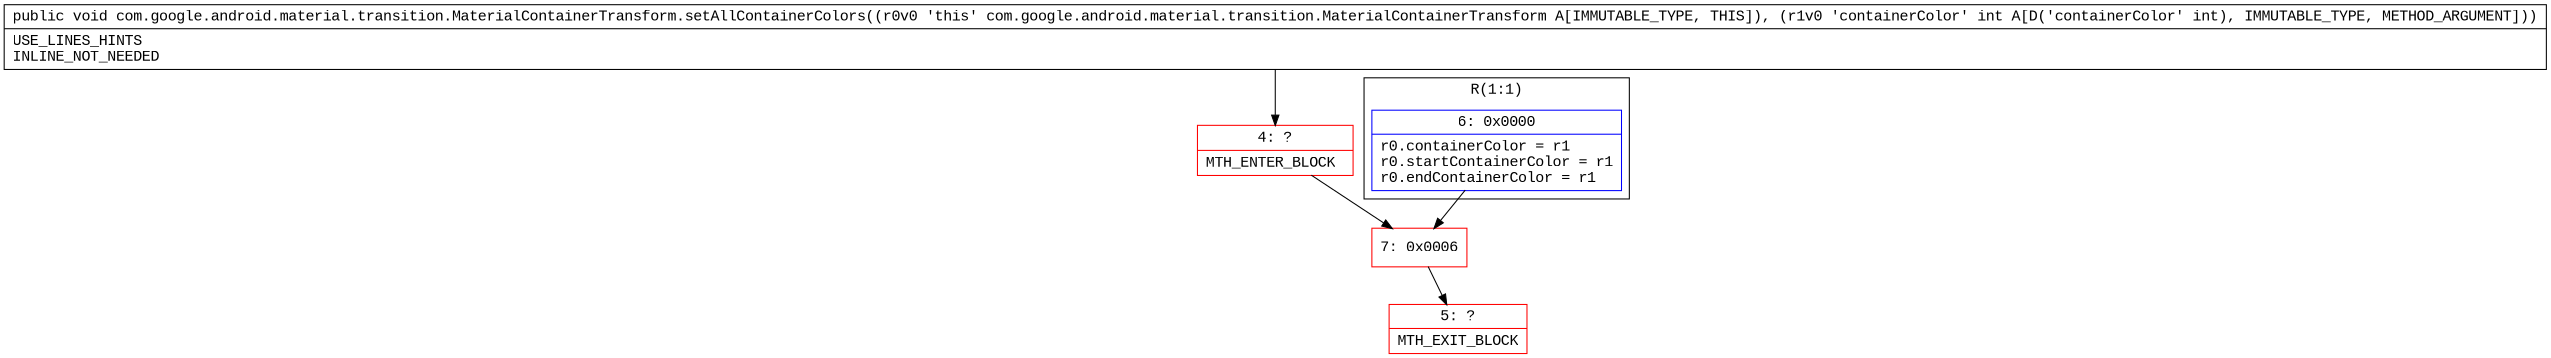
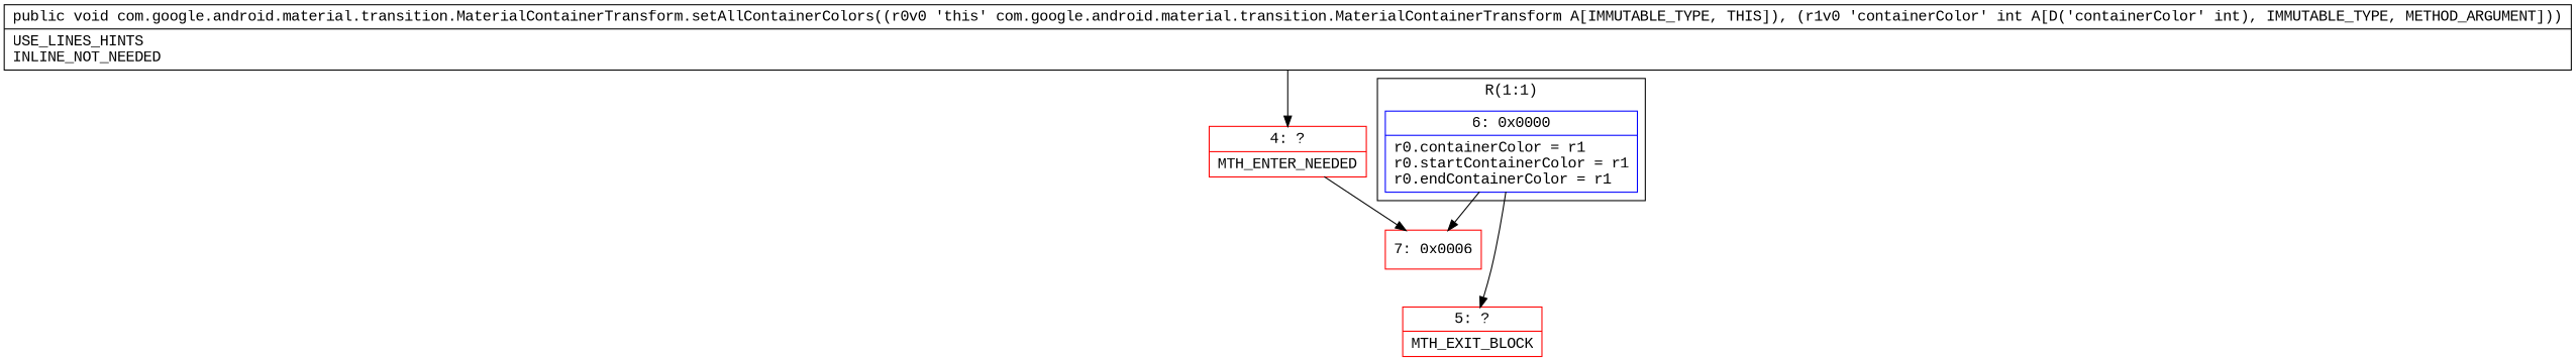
  digraph {
    fontname="Liberation Mono"
    node [color=red fontname="Liberation Mono" shape=record]
    edge [fontname="Liberation Mono"]
    n1 [color=blue label="{6\:\ 0x0000|r0.containerColor = r1\lr0.startContainerColor = r1\lr0.endContainerColor = r1\l}"]
    n2 [label="{7\:\ 0x0006}"]
    n3 [label="{5\:\ ?|MTH_EXIT_BLOCK\l}"]
-   n4 [label="{4\:\ ?|MTH_ENTER_BLOCK\l}"]
+   n4 [label="{4\:\ ?|MTH_ENTER_NEEDED\l}"]
    n5 [label="{public void com.google.android.material.transition.MaterialContainerTransform.setAllContainerColors((r0v0 'this' com.google.android.material.transition.MaterialContainerTransform A[IMMUTABLE_TYPE, THIS]), (r1v0 'containerColor' int A[D('containerColor' int), IMMUTABLE_TYPE, METHOD_ARGUMENT]))  | USE_LINES_HINTS\lINLINE_NOT_NEEDED\l}" color=""]
    subgraph cluster_1 {
      label="R(1:1)"
      n1
    }
    n1 -> n2
-   n2 -> n3
+   n1 -> n3
    n4 -> n2
    n5 -> n4
  }
